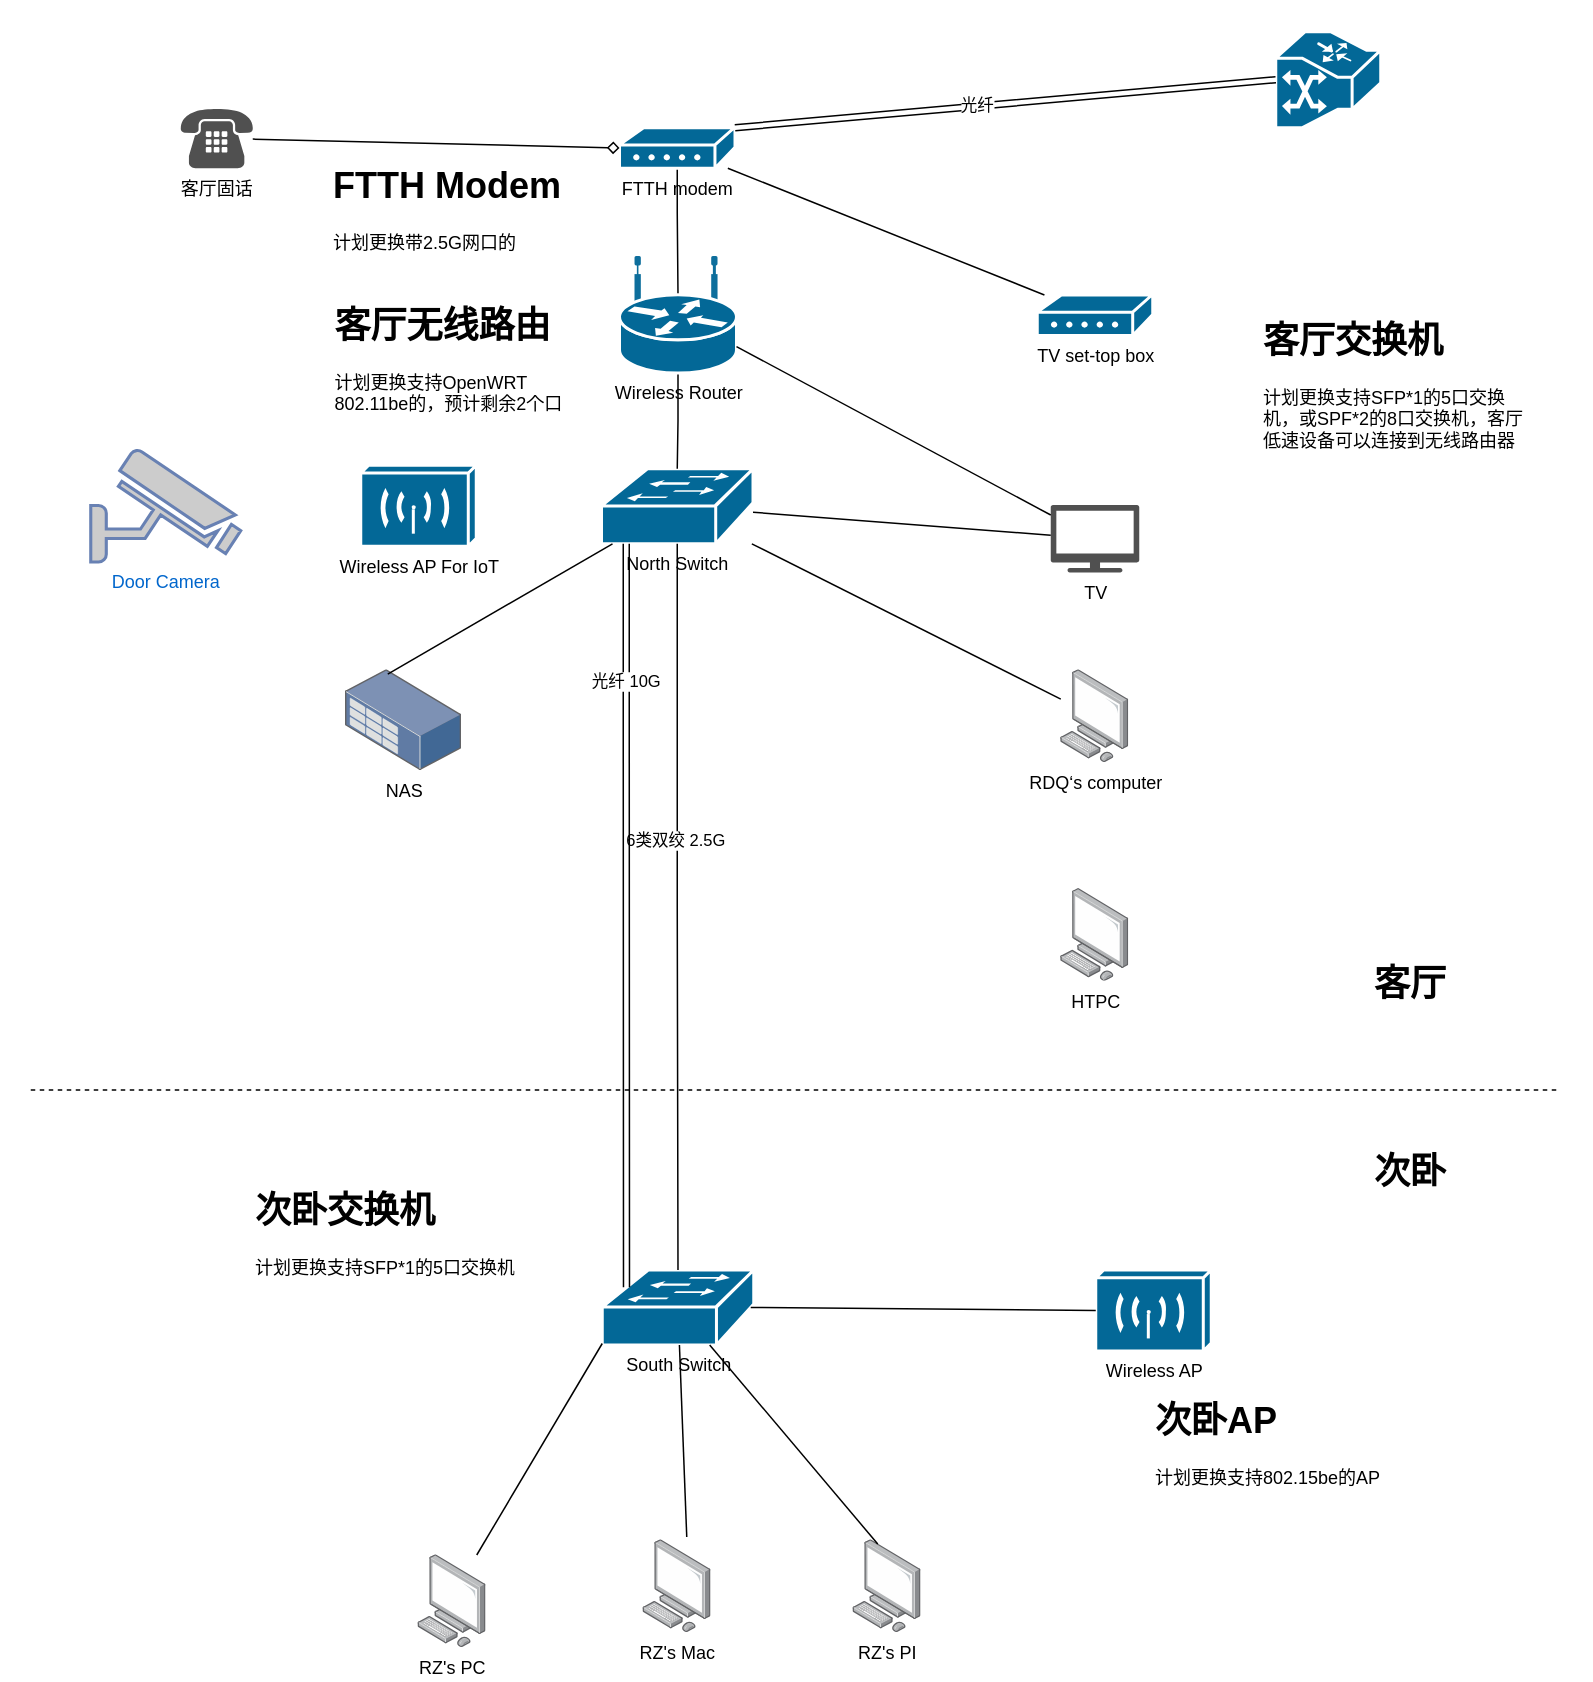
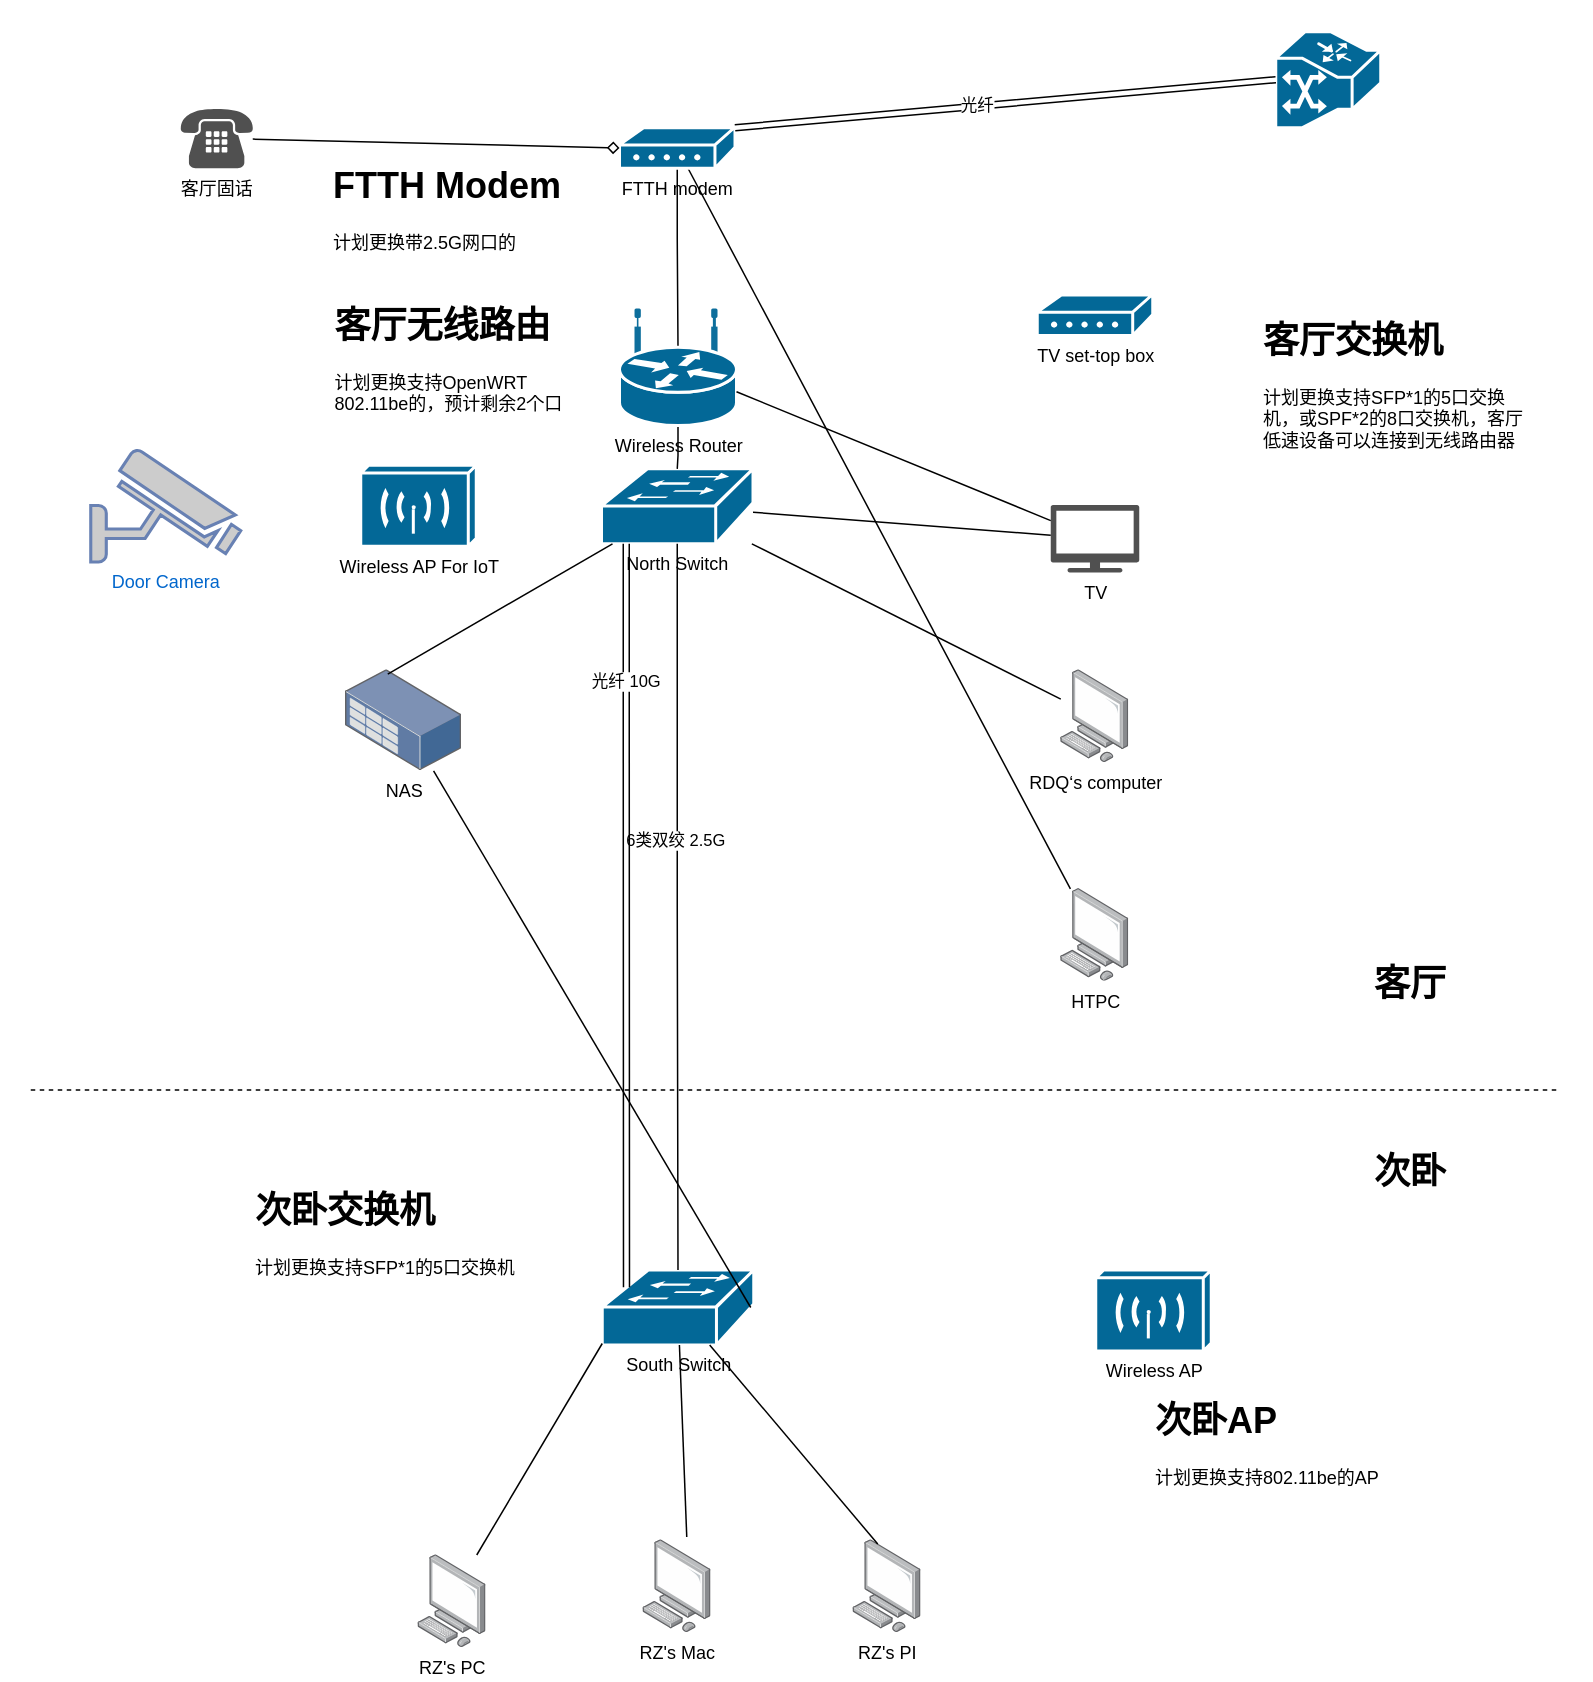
  <mxCell id="0" />
  <mxCell id="1" parent="0" />
  <mxCell id="2" value="" style="shape=mxgraph.cisco.misc.ip_dsl;sketch=0;html=1;pointerEvents=1;dashed=0;fillColor=#036897;strokeColor=#ffffff;strokeWidth=2;verticalLabelPosition=bottom;verticalAlign=top;align=center;outlineConnect=0;" vertex="1" parent="1"><mxGeometry x="850" y="20.5" width="70" height="64" as="geometry" /></mxCell>
  <mxCell id="3" value="" style="edgeStyle=orthogonalEdgeStyle;rounded=0;orthogonalLoop=1;jettySize=auto;html=1;entryX=0.5;entryY=0.32;entryDx=0;entryDy=0;entryPerimeter=0;endArrow=none;endFill=0;" edge="1" parent="1" source="5" target="14"><mxGeometry relative="1" as="geometry" /></mxCell>
- <mxCell id="4" style="rounded=0;orthogonalLoop=1;jettySize=auto;html=1;endArrow=none;endFill=0;" edge="1" parent="1" source="5" target="19"><mxGeometry relative="1" as="geometry" /></mxCell>
+ <mxCell id="4" style="rounded=0;orthogonalLoop=1;jettySize=auto;html=1;endArrow=none;endFill=0;" edge="1" parent="1" source="5" target="16"><mxGeometry relative="1" as="geometry" /></mxCell>
  <mxCell id="5" value="FTTH modem" style="shape=mxgraph.cisco.modems_and_phones.modem;html=1;pointerEvents=1;dashed=0;fillColor=#036897;strokeColor=#ffffff;strokeWidth=2;verticalLabelPosition=bottom;verticalAlign=top;align=center;outlineConnect=0;" vertex="1" parent="1"><mxGeometry x="412.5" y="84.5" width="77" height="27" as="geometry" /></mxCell>
  <mxCell id="6" style="edgeStyle=orthogonalEdgeStyle;rounded=0;orthogonalLoop=1;jettySize=auto;html=1;exitX=0.5;exitY=1;exitDx=0;exitDy=0;exitPerimeter=0;" edge="1" parent="1" source="5" target="5"><mxGeometry relative="1" as="geometry" /></mxCell>
  <mxCell id="7" style="rounded=0;orthogonalLoop=1;jettySize=auto;html=1;endArrow=none;endFill=0;" edge="1" parent="1" source="8" target="15"><mxGeometry relative="1" as="geometry" /></mxCell>
  <mxCell id="8" value="North Switch" style="shape=mxgraph.cisco.switches.workgroup_switch;sketch=0;html=1;pointerEvents=1;dashed=0;fillColor=#036897;strokeColor=#ffffff;strokeWidth=2;verticalLabelPosition=bottom;verticalAlign=top;align=center;outlineConnect=0;" vertex="1" parent="1"><mxGeometry x="400.5" y="311.9" width="101" height="50" as="geometry" /></mxCell>
  <mxCell id="9" value="South Switch" style="shape=mxgraph.cisco.switches.workgroup_switch;sketch=0;html=1;pointerEvents=1;dashed=0;fillColor=#036897;strokeColor=#ffffff;strokeWidth=2;verticalLabelPosition=bottom;verticalAlign=top;align=center;outlineConnect=0;" vertex="1" parent="1"><mxGeometry x="401" y="846" width="101" height="50" as="geometry" /></mxCell>
  <mxCell id="10" value="RZ's PC" style="image;points=[];aspect=fixed;html=1;align=center;shadow=0;dashed=0;image=img/lib/allied_telesis/computer_and_terminals/Personal_Computer.svg;" vertex="1" parent="1"><mxGeometry x="278.2" y="1036" width="45.6" height="61.8" as="geometry" /></mxCell>
  <mxCell id="11" value="RZ's Mac" style="image;points=[];aspect=fixed;html=1;align=center;shadow=0;dashed=0;image=img/lib/allied_telesis/computer_and_terminals/Personal_Computer.svg;" vertex="1" parent="1"><mxGeometry x="428.2" y="1026" width="45.6" height="61.8" as="geometry" /></mxCell>
  <mxCell id="12" value="RZ's PI" style="image;points=[];aspect=fixed;html=1;align=center;shadow=0;dashed=0;image=img/lib/allied_telesis/computer_and_terminals/Personal_Computer.svg;" vertex="1" parent="1"><mxGeometry x="568.2" y="1026" width="45.6" height="61.8" as="geometry" /></mxCell>
  <mxCell id="13" value="" style="edgeStyle=orthogonalEdgeStyle;rounded=0;orthogonalLoop=1;jettySize=auto;html=1;endArrow=none;endFill=0;" edge="1" parent="1" source="14" target="8"><mxGeometry relative="1" as="geometry" /></mxCell>
- <mxCell id="14" value="Wireless Router" style="shape=mxgraph.cisco.routers.wireless_router;sketch=0;html=1;pointerEvents=1;dashed=0;fillColor=#036897;strokeColor=#ffffff;strokeWidth=2;verticalLabelPosition=bottom;verticalAlign=top;align=center;outlineConnect=0;" vertex="1" parent="1"><mxGeometry x="412.5" y="171" width="78" height="77" as="geometry" /></mxCell>
+ <mxCell id="14" value="Wireless Router" style="shape=mxgraph.cisco.routers.wireless_router;sketch=0;html=1;pointerEvents=1;dashed=0;fillColor=#036897;strokeColor=#ffffff;strokeWidth=2;verticalLabelPosition=bottom;verticalAlign=top;align=center;outlineConnect=0;" vertex="1" parent="1"><mxGeometry x="412.5" y="206" width="78" height="77" as="geometry" /></mxCell>
  <mxCell id="15" value="RDQ‘s computer" style="image;points=[];aspect=fixed;html=1;align=center;shadow=0;dashed=0;image=img/lib/allied_telesis/computer_and_terminals/Personal_Computer.svg;" vertex="1" parent="1"><mxGeometry x="706.7" y="446" width="45.6" height="61.8" as="geometry" /></mxCell>
  <mxCell id="16" value="HTPC" style="image;points=[];aspect=fixed;html=1;align=center;shadow=0;dashed=0;image=img/lib/allied_telesis/computer_and_terminals/Personal_Computer.svg;" vertex="1" parent="1"><mxGeometry x="706.7" y="591.9" width="45.6" height="61.8" as="geometry" /></mxCell>
  <mxCell id="17" value="TV" style="sketch=0;pointerEvents=1;shadow=0;dashed=0;html=1;strokeColor=none;fillColor=#505050;labelPosition=center;verticalLabelPosition=bottom;verticalAlign=top;outlineConnect=0;align=center;shape=mxgraph.office.devices.tv;" vertex="1" parent="1"><mxGeometry x="700" y="336" width="59" height="45" as="geometry" /></mxCell>
  <mxCell id="18" value="Door Camera" style="fontColor=#0066CC;verticalAlign=top;verticalLabelPosition=bottom;labelPosition=center;align=center;html=1;outlineConnect=0;fillColor=#CCCCCC;strokeColor=#6881B3;gradientColor=none;gradientDirection=north;strokeWidth=2;shape=mxgraph.networks.security_camera;" vertex="1" parent="1"><mxGeometry x="60" y="299" width="100" height="75" as="geometry" /></mxCell>
  <mxCell id="19" value="TV set-top box" style="shape=mxgraph.cisco.modems_and_phones.modem;html=1;pointerEvents=1;dashed=0;fillColor=#036897;strokeColor=#ffffff;strokeWidth=2;verticalLabelPosition=bottom;verticalAlign=top;align=center;outlineConnect=0;" vertex="1" parent="1"><mxGeometry x="691" y="196" width="77" height="27" as="geometry" /></mxCell>
  <mxCell id="20" value="" style="endArrow=none;html=1;rounded=0;entryX=0;entryY=0.5;entryDx=0;entryDy=0;entryPerimeter=0;exitX=1;exitY=0;exitDx=0;exitDy=0;exitPerimeter=0;shape=link;" edge="1" parent="1" source="5" target="2"><mxGeometry width="50" height="50" relative="1" as="geometry"><mxPoint x="500" y="546" as="sourcePoint" /><mxPoint x="550" y="496" as="targetPoint" /></mxGeometry></mxCell>
  <mxCell id="21" value="光纤" style="edgeLabel;html=1;align=center;verticalAlign=middle;resizable=0;points=[];" vertex="1" connectable="0" parent="20"><mxGeometry x="-0.103" y="1" relative="1" as="geometry"><mxPoint as="offset" /></mxGeometry></mxCell>
  <mxCell id="22" value="Wireless AP" style="shape=mxgraph.cisco.wireless.wireless_transport;html=1;dashed=0;fillColor=#036897;strokeColor=#ffffff;strokeWidth=2;verticalLabelPosition=bottom;verticalAlign=top" vertex="1" parent="1"><mxGeometry x="730" y="846" width="77" height="54" as="geometry" /></mxCell>
  <mxCell id="23" value="Wireless AP For IoT" style="shape=mxgraph.cisco.wireless.wireless_transport;html=1;dashed=0;fillColor=#036897;strokeColor=#ffffff;strokeWidth=2;verticalLabelPosition=bottom;verticalAlign=top" vertex="1" parent="1"><mxGeometry x="240" y="309.5" width="77" height="54" as="geometry" /></mxCell>
  <mxCell id="24" style="edgeStyle=orthogonalEdgeStyle;rounded=0;orthogonalLoop=1;jettySize=auto;html=1;entryX=0.5;entryY=0;entryDx=0;entryDy=0;entryPerimeter=0;endArrow=none;endFill=0;" edge="1" parent="1" source="8" target="9"><mxGeometry relative="1" as="geometry" /></mxCell>
  <mxCell id="25" value="6类双绞 2.5G" style="edgeLabel;html=1;align=center;verticalAlign=middle;resizable=0;points=[];" vertex="1" connectable="0" parent="24"><mxGeometry x="-0.182" y="-2" relative="1" as="geometry"><mxPoint as="offset" /></mxGeometry></mxCell>
  <mxCell id="26" style="edgeStyle=orthogonalEdgeStyle;rounded=0;orthogonalLoop=1;jettySize=auto;html=1;entryX=0.16;entryY=0.23;entryDx=0;entryDy=0;entryPerimeter=0;endArrow=none;endFill=0;shape=link;" edge="1" parent="1" source="8" target="9"><mxGeometry relative="1" as="geometry"><Array as="points"><mxPoint x="417" y="486" /><mxPoint x="417" y="486" /></Array></mxGeometry></mxCell>
  <mxCell id="27" value="光纤 10G" style="edgeLabel;html=1;align=center;verticalAlign=middle;resizable=0;points=[];" vertex="1" connectable="0" parent="26"><mxGeometry x="-0.628" y="-1" relative="1" as="geometry"><mxPoint as="offset" /></mxGeometry></mxCell>
  <mxCell id="28" style="rounded=0;orthogonalLoop=1;jettySize=auto;html=1;endArrow=none;endFill=0;" edge="1" parent="1" source="8" target="17"><mxGeometry relative="1" as="geometry"><mxPoint x="460" y="491" as="sourcePoint" /><mxPoint x="658" y="486" as="targetPoint" /></mxGeometry></mxCell>
  <mxCell id="29" style="rounded=0;orthogonalLoop=1;jettySize=auto;html=1;endArrow=none;endFill=0;" edge="1" parent="1" source="14" target="17"><mxGeometry relative="1" as="geometry"><mxPoint x="483" y="486" as="sourcePoint" /><mxPoint x="691" y="614" as="targetPoint" /></mxGeometry></mxCell>
  <mxCell id="30" style="rounded=0;orthogonalLoop=1;jettySize=auto;html=1;endArrow=none;endFill=0;entryX=0.361;entryY=0.043;entryDx=0;entryDy=0;entryPerimeter=0;" edge="1" parent="1" source="9" target="12"><mxGeometry relative="1" as="geometry"><mxPoint x="600" y="896" as="sourcePoint" /><mxPoint x="831" y="1130" as="targetPoint" /></mxGeometry></mxCell>
  <mxCell id="31" style="rounded=0;orthogonalLoop=1;jettySize=auto;html=1;endArrow=none;endFill=0;entryX=0.639;entryY=-0.032;entryDx=0;entryDy=0;entryPerimeter=0;" edge="1" parent="1" source="9" target="11"><mxGeometry relative="1" as="geometry"><mxPoint x="428.2" y="946" as="sourcePoint" /><mxPoint x="540.2" y="1079" as="targetPoint" /></mxGeometry></mxCell>
  <mxCell id="32" style="rounded=0;orthogonalLoop=1;jettySize=auto;html=1;endArrow=none;endFill=0;entryX=0.858;entryY=0;entryDx=0;entryDy=0;entryPerimeter=0;exitX=0;exitY=0.98;exitDx=0;exitDy=0;exitPerimeter=0;" edge="1" parent="1" source="9" target="10"><mxGeometry relative="1" as="geometry"><mxPoint x="328.8" y="896" as="sourcePoint" /><mxPoint x="333.8" y="1024" as="targetPoint" /></mxGeometry></mxCell>
- <mxCell id="33" style="rounded=0;orthogonalLoop=1;jettySize=auto;html=1;endArrow=none;endFill=0;entryX=0;entryY=0.5;entryDx=0;entryDy=0;entryPerimeter=0;exitX=0.98;exitY=0.5;exitDx=0;exitDy=0;exitPerimeter=0;" edge="1" parent="1" source="9" target="22"><mxGeometry relative="1" as="geometry"><mxPoint x="501.5" y="586" as="sourcePoint" /><mxPoint x="732.5" y="820" as="targetPoint" /></mxGeometry></mxCell>
+ <mxCell id="33" style="rounded=0;orthogonalLoop=1;jettySize=auto;html=1;endArrow=none;endFill=0;exitX=0.98;exitY=0.5;exitDx=0;exitDy=0;exitPerimeter=0;" edge="1" parent="1" source="9" target="36"><mxGeometry relative="1" as="geometry"><mxPoint x="501.5" y="586" as="sourcePoint" /><mxPoint x="732.5" y="820" as="targetPoint" /></mxGeometry></mxCell>
  <mxCell id="34" value="客厅固话" style="shadow=0;dashed=0;html=1;strokeColor=none;fillColor=#505050;labelPosition=center;verticalLabelPosition=bottom;verticalAlign=top;shape=mxgraph.office.devices.phone_traditional;" vertex="1" parent="1"><mxGeometry x="120" y="71.5" width="48" height="40" as="geometry" /></mxCell>
  <mxCell id="35" style="rounded=0;orthogonalLoop=1;jettySize=auto;html=1;entryX=0;entryY=0.5;entryDx=0;entryDy=0;entryPerimeter=0;endArrow=diamond;endFill=0;" edge="1" parent="1" source="34" target="5"><mxGeometry relative="1" as="geometry" /></mxCell>
  <mxCell id="36" value="NAS" style="image;points=[];aspect=fixed;html=1;align=center;shadow=0;dashed=0;image=img/lib/allied_telesis/storage/Datacenter_Server_Rack_Storage_Unit_Small.svg;" vertex="1" parent="1"><mxGeometry x="230" y="446" width="77.4" height="67.2" as="geometry" /></mxCell>
  <mxCell id="37" style="rounded=0;orthogonalLoop=1;jettySize=auto;html=1;endArrow=none;endFill=0;exitX=0.362;exitY=0.04;exitDx=0;exitDy=0;exitPerimeter=0;" edge="1" parent="1" source="36" target="8"><mxGeometry relative="1" as="geometry"><mxPoint x="169.7" y="401" as="sourcePoint" /><mxPoint x="367.7" y="396" as="targetPoint" /></mxGeometry></mxCell>
  <mxCell id="38" value="" style="endArrow=none;dashed=1;html=1;rounded=0;" edge="1" parent="1"><mxGeometry width="50" height="50" relative="1" as="geometry"><mxPoint x="20" y="726" as="sourcePoint" /><mxPoint x="1040" y="726" as="targetPoint" /></mxGeometry></mxCell>
  <mxCell id="39" value="客厅" style="text;html=1;align=center;verticalAlign=middle;whiteSpace=wrap;rounded=0;fontStyle=1;fontSize=24;" vertex="1" parent="1"><mxGeometry x="910" y="641" width="60" height="30" as="geometry" /></mxCell>
  <mxCell id="40" value="次卧" style="text;html=1;align=center;verticalAlign=middle;whiteSpace=wrap;rounded=0;fontStyle=1;fontSize=24;" vertex="1" parent="1"><mxGeometry x="910" y="766" width="60" height="30" as="geometry" /></mxCell>
  <mxCell id="41" value="&lt;h1 style=&quot;margin-top: 0px;&quot;&gt;FTTH Modem&lt;/h1&gt;&lt;div&gt;计划更换带2.5G网口的&lt;/div&gt;" style="text;html=1;whiteSpace=wrap;overflow=hidden;rounded=0;" vertex="1" parent="1"><mxGeometry x="220" y="103" width="180" height="73" as="geometry" /></mxCell>
  <mxCell id="42" value="&lt;h1 style=&quot;margin-top: 0px;&quot;&gt;客厅无线路由&lt;/h1&gt;&lt;div&gt;计划更换支持OpenWRT 802.11be的，预计剩余2个口&lt;/div&gt;" style="text;html=1;whiteSpace=wrap;overflow=hidden;rounded=0;" vertex="1" parent="1"><mxGeometry x="221" y="196" width="180" height="80" as="geometry" /></mxCell>
  <mxCell id="43" value="&lt;h1 style=&quot;margin-top: 0px;&quot;&gt;客厅交换机&lt;/h1&gt;&lt;div&gt;计划更换支持SFP*1的5口交换机，或SPF*2的8口交换机，客厅低速设备可以连接到无线路由器&lt;/div&gt;" style="text;html=1;whiteSpace=wrap;overflow=hidden;rounded=0;" vertex="1" parent="1"><mxGeometry x="840" y="206" width="180" height="100" as="geometry" /></mxCell>
  <mxCell id="44" value="&lt;h1 style=&quot;margin-top: 0px;&quot;&gt;次卧交换机&lt;/h1&gt;&lt;div&gt;计划更换支持SFP*1的5口交换机&lt;/div&gt;" style="text;html=1;whiteSpace=wrap;overflow=hidden;rounded=0;" vertex="1" parent="1"><mxGeometry x="168" y="786" width="180" height="100" as="geometry" /></mxCell>
- <mxCell id="45" value="&lt;h1 style=&quot;margin-top: 0px;&quot;&gt;次卧AP&lt;/h1&gt;&lt;div&gt;计划更换支持802.15be的AP&lt;/div&gt;" style="text;html=1;whiteSpace=wrap;overflow=hidden;rounded=0;" vertex="1" parent="1"><mxGeometry x="768" y="926" width="180" height="100" as="geometry" /></mxCell>
+ <mxCell id="45" value="&lt;h1 style=&quot;margin-top: 0px;&quot;&gt;次卧AP&lt;/h1&gt;&lt;div&gt;计划更换支持802.11be的AP&lt;/div&gt;" style="text;html=1;whiteSpace=wrap;overflow=hidden;rounded=0;" vertex="1" parent="1"><mxGeometry x="768" y="926" width="180" height="100" as="geometry" /></mxCell>
